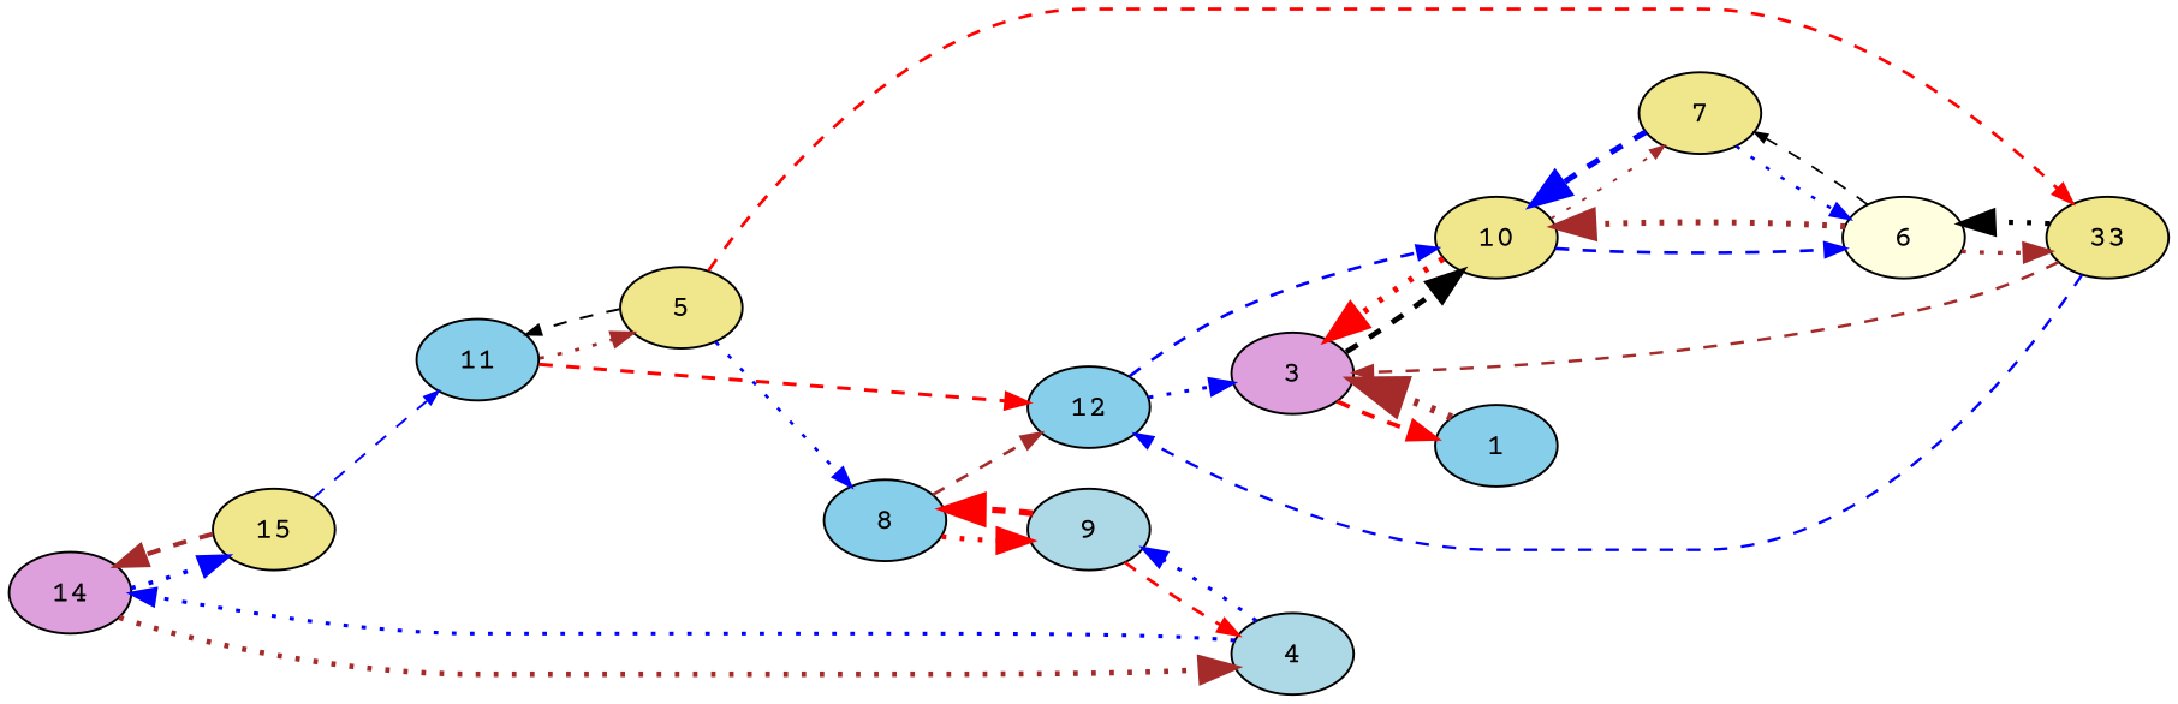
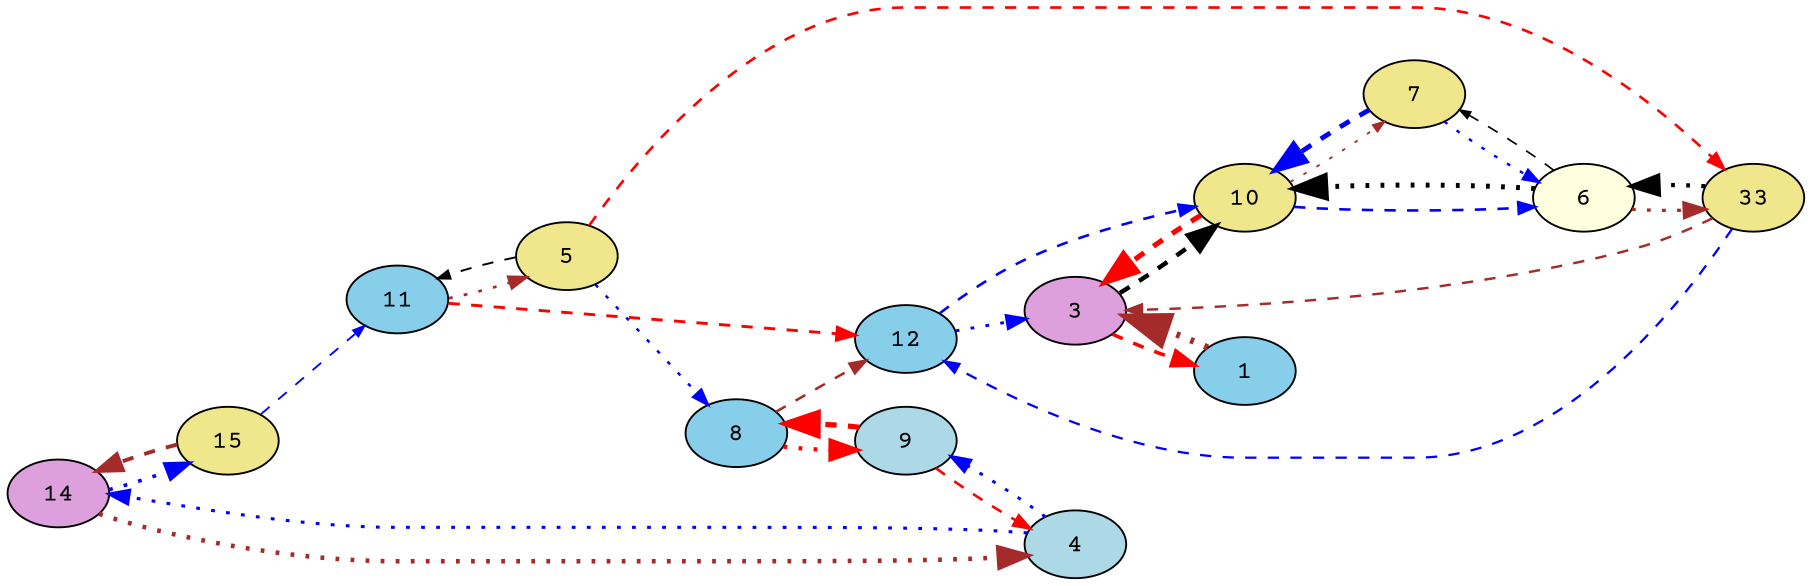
  digraph {
    fontname="Courier Prime"
    rankdir=LR
    node [fillcolor=khaki fontname="Courier Prime" style=filled]
    edge [color=blue fontname="Courier Prime" style=dashed]
    14 [fillcolor=plum]
    15
    11 [fillcolor=skyblue]
    4 [fillcolor=lightblue]
    5
    12 [fillcolor=skyblue]
    9 [fillcolor=lightblue]
    n8 [label=33]
    8 [fillcolor=skyblue]
    3 [fillcolor=plum]
    10
    1 [fillcolor=skyblue]
    6 [fillcolor=lightyellow]
    7
    14 -> 15 [arrowsize=1.211487310886151 penwidth=1.9241269055250634 style=dotted]
    14 -> 4 [arrowsize=1.518337130616908 color=brown penwidth=2.4114766192150894 style=dotted]
    15 -> 14 [arrowsize=1.297705537506634 color=brown penwidth=2.0610617360399486]
    15 -> 11 [arrowsize=0.611995113107134 penwidth=0.9719922384642716]
    11 -> 5 [arrowsize=0.9109963906240253 color=brown penwidth=1.4468766204028638 style=dotted]
    11 -> 12 [arrowsize=0.9768448981117475 color=red penwidth=1.5514595440598344]
    4 -> 14 [arrowsize=1.036165804559051 penwidth=1.645675101358493 style=dotted]
    4 -> 9 [arrowsize=0.9917109144236743 penwidth=1.5750702758493653 style=dotted]
    5 -> 11 [arrowsize=0.6486192963093256 color=black penwidth=1.0301600588442232]
    5 -> n8 [arrowsize=0.8715091477207996 color=red penwidth=1.3841615875565643]
    5 -> 8 [arrowsize=0.8349358327170524 penwidth=1.3260745578447304 style=dotted]
    12 -> 3 [arrowsize=0.9905376649410537 penwidth=1.5732068796122618 style=dotted]
    12 -> 10 [arrowsize=0.8611695087583754 penwidth=1.367739808028008]
    9 -> 4 [arrowsize=0.8753526459885942 color=red penwidth=1.3902659671583555]
    9 -> 8 [arrowsize=1.7421562524363772 color=red penwidth=2.7669540479871872]
    n8 -> 12 [arrowsize=0.7623422834095485 penwidth=1.210778920709283]
    n8 -> 3 [arrowsize=0.8142715808318554 color=brown penwidth=1.2932548636741235]
    n8 -> 6 [arrowsize=1.4150710737180143 color=black penwidth=2.247465822963905 style=dotted]
    8 -> 12 [arrowsize=0.843878845902423 color=brown penwidth=1.3402781670214954]
    8 -> 9 [arrowsize=1.408456020692133 color=red penwidth=2.236959562275741 style=dotted]
    3 -> 10 [arrowsize=1.492187766866205 color=black penwidth=2.369945276787502]
    3 -> 1 [arrowsize=1.183042198575793 color=red penwidth=1.8789493742086127]
-   10 -> 3 [arrowsize=1.7231649177429345 color=red penwidth=2.7367913399446606 style=dotted]
+   10 -> 3 [arrowsize=1.7231649177429345 color=red penwidth=2.7367913399446606]
    10 -> 6 [arrowsize=0.873503171423682 penwidth=1.387328566378789]
    10 -> 7 [arrowsize=0.6038041407843303 color=brown penwidth=0.9589830471280542 style=dotted]
    1 -> 3 [arrowsize=2.21 color=brown penwidth=3.5100000000000002 style=dotted]
    6 -> n8 [arrowsize=1.1043005493465736 color=brown penwidth=1.7538891077857348 style=dotted]
-   6 -> 10 [arrowsize=1.6851057194822945 color=brown penwidth=2.6763443780012914 style=dotted]
+   6 -> 10 [arrowsize=1.6851057194822945 color=black penwidth=2.6763443780012914 style=dotted]
    6 -> 7 [arrowsize=0.5566371675997541 color=black penwidth=0.8840707955996095]
    7 -> 10 [arrowsize=1.6254308391679257 penwidth=2.581566626913765]
    7 -> 6 [arrowsize=0.8119672979819258 penwidth=1.2895951203242353 style=dotted]
  }
